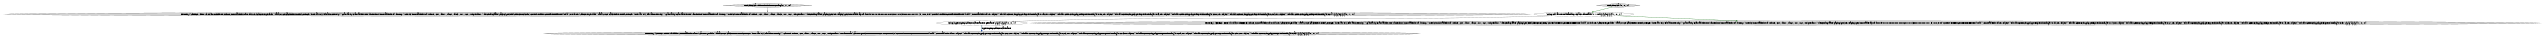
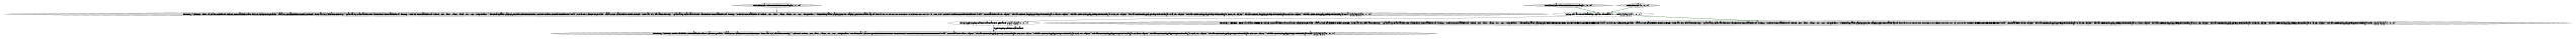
  digraph {
    node [fillcolor=lightgray shape=ellipse style=filled]
    edge [style=bold color=darkgreen]
    n1 [label="testQuery(\"SELECT * FROM druid.foo ORDER BY __time\",ImmutableList.of(Druids.newSelectQueryBuilder().dataSource(CalciteTests.DATASOURCE1).intervals(QSS(Filtration.eternity())).granularity(Granularities.ALL).dimensions(ImmutableList.of(\"dummy\")).metrics(ImmutableList.of(\"__time\",\"cnt\",\"dim1\",\"dim2\",\"dim3\",\"m1\",\"m2\",\"unique_dim1\")).descending(false).pagingSpec(FIRST_PAGING_SPEC).context(QUERY_CONTEXT_DEFAULT).build(),Druids.newSelectQueryBuilder().dataSource(CalciteTests.DATASOURCE1).intervals(QSS(Filtration.eternity())).granularity(Granularities.ALL).dimensions(ImmutableList.of(\"dummy\")).metrics(ImmutableList.of(\"__time\",\"cnt\",\"dim1\",\"dim2\",\"dim3\",\"m1\",\"m2\",\"unique_dim1\")).descending(false).pagingSpec(new PagingSpec(ImmutableMap.of(\"foo_1970-01-01T00:00:00.000Z_2001-01-03T00:00:00.001Z_1\",5),1000,true)).context(QUERY_CONTEXT_DEFAULT).build()),ImmutableList.of(new Object((((edu.fdu.CPPDG.tinypdg.pe.ExpressionInfo@9781d9,new Object((((edu.fdu.CPPDG.tinypdg.pe.ExpressionInfo@9781e6,new Object((((edu.fdu.CPPDG.tinypdg.pe.ExpressionInfo@9781f3,new Object((((edu.fdu.CPPDG.tinypdg.pe.ExpressionInfo@978200,new Object((((edu.fdu.CPPDG.tinypdg.pe.ExpressionInfo@97820d,new Object((((edu.fdu.CPPDG.tinypdg.pe.ExpressionInfo@97821a))@@@3@@@['0', '1', '0']"]
    n2 [fillcolor=white label="String nullValue = NullHandling.replaceWithDefault()? \"\": null@@@3@@@['1', '0', '1']"]
    n3 [fillcolor=white label="String hyperLogLogCollectorClassName = .getName()@@@4@@@['0', '0', '1']"]
    n4 [label="testQuery(\"SELECT * FROM druid.foo ORDER BY __time\",ImmutableList.of(Druids.newSelectQueryBuilder().dataSource(CalciteTests.DATASOURCE1).intervals(QSS(Filtration.eternity())).granularity(Granularities.ALL).dimensions(ImmutableList.of(\"dummy\")).metrics(ImmutableList.of(\"__time\",\"cnt\",\"dim1\",\"dim2\",\"m1\",\"m2\",\"unique_dim1\")).descending(false).pagingSpec(FIRST_PAGING_SPEC).context(QUERY_CONTEXT_DEFAULT).build(),Druids.newSelectQueryBuilder().dataSource(CalciteTests.DATASOURCE1).intervals(QSS(Filtration.eternity())).granularity(Granularities.ALL).dimensions(ImmutableList.of(\"dummy\")).metrics(ImmutableList.of(\"__time\",\"cnt\",\"dim1\",\"dim2\",\"m1\",\"m2\",\"unique_dim1\")).descending(false).pagingSpec(new PagingSpec(ImmutableMap.of(\"foo_1970-01-01T00:00:00.000Z_2001-01-03T00:00:00.001Z_1\",5),1000,true)).context(QUERY_CONTEXT_DEFAULT).build()),ImmutableList.of(new Object((((edu.fdu.CPPDG.tinypdg.pe.ExpressionInfo@97810b,new Object((((edu.fdu.CPPDG.tinypdg.pe.ExpressionInfo@978119,new Object((((edu.fdu.CPPDG.tinypdg.pe.ExpressionInfo@978127,new Object((((edu.fdu.CPPDG.tinypdg.pe.ExpressionInfo@978135,new Object((((edu.fdu.CPPDG.tinypdg.pe.ExpressionInfo@978143,new Object((((edu.fdu.CPPDG.tinypdg.pe.ExpressionInfo@978151))@@@4@@@['1', '0', '0']"]
    n5 [label="testSelectStarWithoutLimitTimeAscending['0', '1', '0']" shape=diamond]
    n6 [label="testQuery(\"SELECT * FROM druid.foo\",ImmutableList.of(newScanQueryBuilder().dataSource(CalciteTests.DATASOURCE1).intervals(QSS(Filtration.eternity())).columns(\"__time\",\"cnt\",\"dim1\",\"dim2\",\"m1\",\"m2\",\"unique_dim1\").resultFormat(ScanQuery.RESULT_FORMAT_COMPACTED_LIST).context(QUERY_CONTEXT_DEFAULT).build()),ImmutableList.of(new Object((((edu.fdu.CPPDG.tinypdg.pe.ExpressionInfo@978267,new Object((((edu.fdu.CPPDG.tinypdg.pe.ExpressionInfo@978273,new Object((((edu.fdu.CPPDG.tinypdg.pe.ExpressionInfo@97827f,new Object((((edu.fdu.CPPDG.tinypdg.pe.ExpressionInfo@97828b,new Object((((edu.fdu.CPPDG.tinypdg.pe.ExpressionInfo@978297,new Object((((edu.fdu.CPPDG.tinypdg.pe.ExpressionInfo@9782a3))@@@5@@@['0', '0', '1']"]
+   n7 [label="testSelectStarWithoutLimitTimeAscending['1', '0', '0']" shape=diamond]
    n8 [label="testSelectStar['0', '0', '1']" shape=diamond]
    n2 -> n3 [color=gray40]
    n2 -> n4
    n3 -> n6
    n3 -> n6 [label=hyperLogLogCollectorClassName style=solid color=blue]
    n5 -> n1 [color=gray40]
+   n7 -> n2
    n8 -> n2
  }
